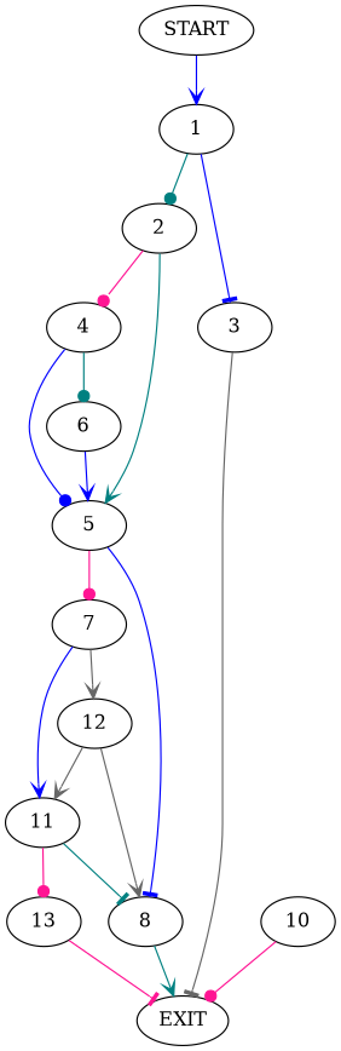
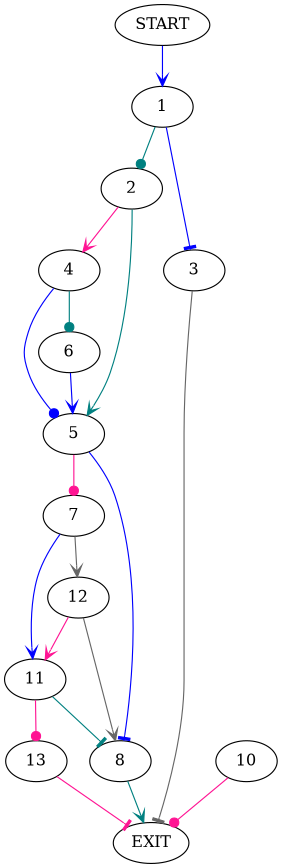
  digraph {
    edge [arrowhead=vee color=blue]
    n1 [label=START]
    1
    2
    3
    n5 [label=EXIT]
    4
    5
    6
    7
    8
    11
    12
    13
    10
    n1 -> 1
    1 -> 2 [arrowhead=dot color=teal]
    1 -> 3 [arrowhead=tee]
-   2 -> 4 [arrowhead=dot color=deeppink]
+   2 -> 4 [color=deeppink]
    2 -> 5 [color=teal]
    3 -> n5 [arrowhead=tee color=gray40]
    4 -> 5 [arrowhead=dot]
    4 -> 6 [arrowhead=dot color=teal]
    5 -> 7 [arrowhead=dot color=deeppink]
    5 -> 8 [arrowhead=tee]
    6 -> 5
    7 -> 11
    7 -> 12 [color=gray40]
    8 -> n5 [color=teal]
    11 -> 8 [arrowhead=tee color=teal]
    11 -> 13 [arrowhead=dot color=deeppink]
    12 -> 8 [color=gray40]
-   12 -> 11 [color=gray40]
+   12 -> 11 [color=deeppink]
    13 -> n5 [arrowhead=tee color=deeppink]
    10 -> n5 [arrowhead=dot color=deeppink]
  }
